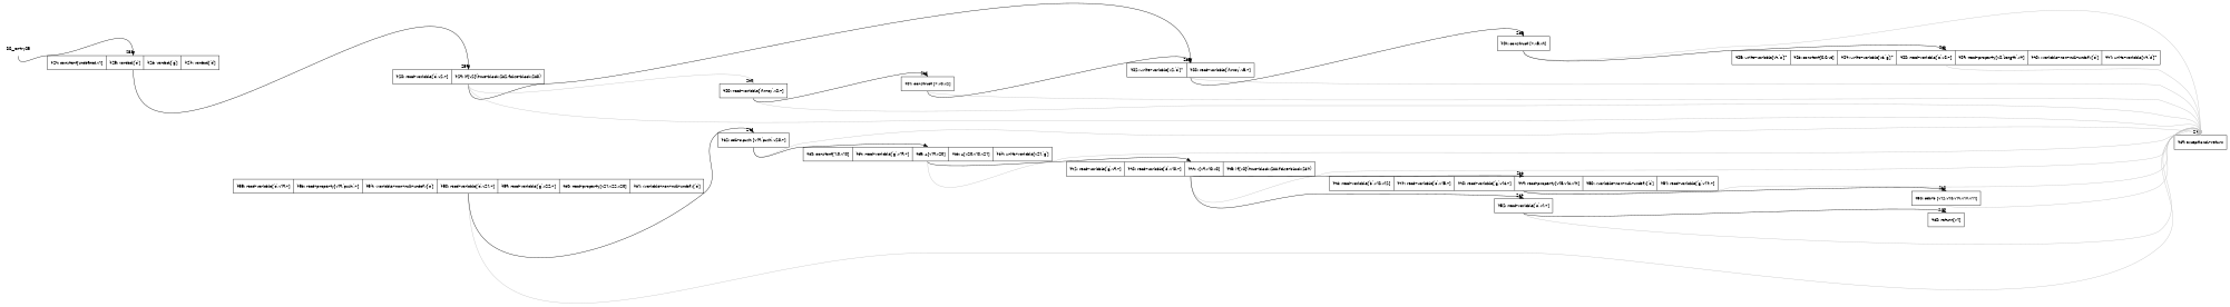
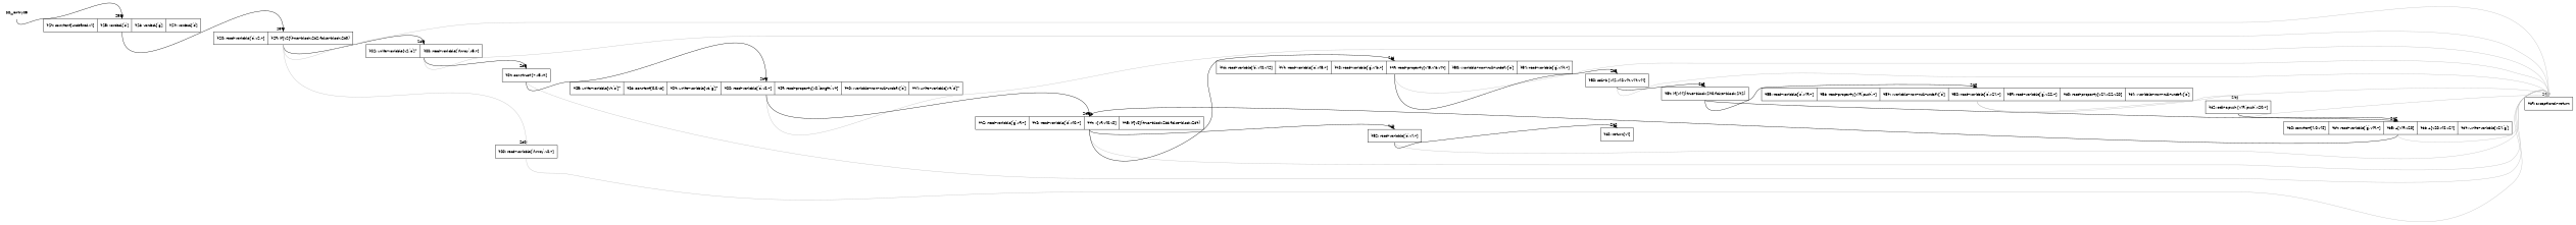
  digraph {
    fontname="Patrick Hand"
    rankdir=LR
    node [fontname="Patrick Hand" shape=record]
    edge [fontname="Patrick Hand" headport=n tailport=s]
    n1 [label=BB_entry35 shape=none]
    n2 [label="{724: constant[undefined,v1]|725: vardecl['c']|726: vardecl['g']|727: vardecl['d']}"]
    n3 [label="{728: read-variable['a',v2,-]|729: if[v2](true-block:262,false-block:260)}"]
    n4 [label="{732: write-variable[v2,'a']*|733: read-variable['Array',v5,-]}"]
    n5 [label="{730: read-variable['Array',v3,-]}"]
    n6 [label="{769: exceptional-return}"]
    n7 [label="{734: construct [-,v5,v4]}"]
-   n8 [label="{731: construct [-,v3,v2]}"]
    n9 [label="{735: write-variable[v4,'c']*|736: constant[0.0,v6]|737: write-variable[v6,'g']*|738: read-variable['a',v8,-]|739: read-property[v8,'length',v7]|740: \<variable-non-null-undef\>['a']|741: write-variable[v7,'d']*}"]
    n10 [label="{742: read-variable['g',v9,-]|743: read-variable['d',v10,-]|744: \<[v9,v10,v3]|745: if[v3](true-block:266,false-block:267)}"]
    n11 [label="{746: read-variable['b',v13,v12]|747: read-variable['a',v15,-]|748: read-variable['g',v16,-]|749: read-property[v15,v16,v14]|750: \<variable-non-null-undef\>['a']|751: read-variable['g',v17,-]}"]
    n12 [label="{752: read-variable['c',v1,-]}"]
    n13 [label="{753: call-b [v12,v13,v14,v17,v11]}"]
    n14 [label="{768: return[v1]}"]
+   n15 [label="{754: if[v11](true-block:270,false-block:272)}"]
    n16 [label="{763: constant[1.0,v18]|764: read-variable['g',v19,-]|765: +[v19,v20]|766: +[v20,v18,v21]|767: write-variable[v21,'g']}"]
    n17 [label="{755: read-variable['c',v19,-]|756: read-property[v19,'push',-]|757: \<variable-non-null-undef\>['c']|758: read-variable['a',v21,-]|759: read-variable['g',v22,-]|760: read-property[v21,v22,v20]|761: \<variable-non-null-undef\>['a']}"]
    n18 [label="{762: call-c.push [v19,'push',v20,-]}"]
    n1 -> n2 [headlabel="    258"]
    n2 -> n3 [headlabel="      259"]
    n3 -> n4 [headlabel="      262"]
    n3 -> n5 [color=gray headlabel="      260"]
    n3 -> n6 [color=gray headlabel="      274"]
    n4 -> n6 [color=gray]
    n4 -> n7 [headlabel="      263"]
    n5 -> n6 [color=gray]
-   n5 -> n8 [headlabel="      261"]
    n7 -> n6 [color=gray]
    n7 -> n9 [headlabel="      264"]
-   n8 -> n4
-   n8 -> n6 [color=gray]
    n9 -> n6 [color=gray]
+   n9 -> n10 [headlabel="      265"]
    n10 -> n6 [color=gray]
    n10 -> n11 [headlabel="      266"]
    n10 -> n12 [headlabel="      267"]
    n11 -> n6 [color=gray]
    n11 -> n13 [headlabel="      268"]
    n12 -> n6 [color=gray]
    n12 -> n14 [headlabel="      273"]
    n13 -> n6 [color=gray]
+   n13 -> n15 [headlabel="      269"]
+   n15 -> n16 [headlabel="      272"]
+   n15 -> n17 [headlabel="      270"]
    n16 -> n6 [color=gray]
    n16 -> n10
    n17 -> n6 [color=gray]
-   n17 -> n18 [headlabel="      271"]
+   n17 -> n18 [headlabel="      271" color=gray]
    n18 -> n6 [color=gray]
    n18 -> n16
  }
